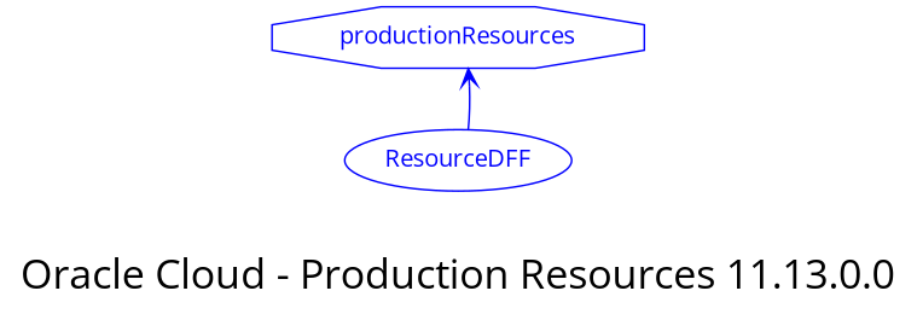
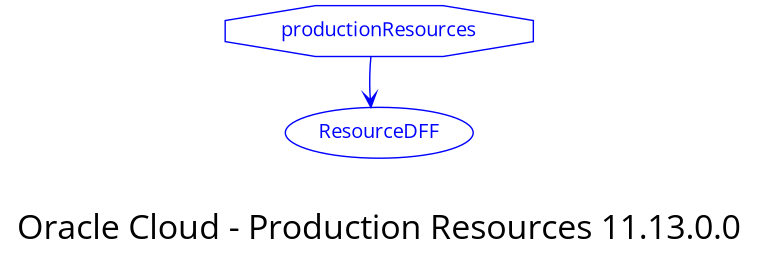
  digraph {
    fontsize=24
    label="Oracle Cloud - Production Resources 11.13.0.0"
    splines=true
    fontname="Open Sans"
    node [color=blue fontcolor=blue fontname="Open Sans"]
    productionResources [shape=octagon]
    ResourceDFF [shape=ellipse]
-   ResourceDFF -> productionResources [arrowhead=vee arrowtail=none color=blue fontcolor=blue fontname="Open Sans"]
+   productionResources -> ResourceDFF [arrowhead=vee arrowtail=none color=blue fontcolor=blue fontname="Open Sans"]
  }
